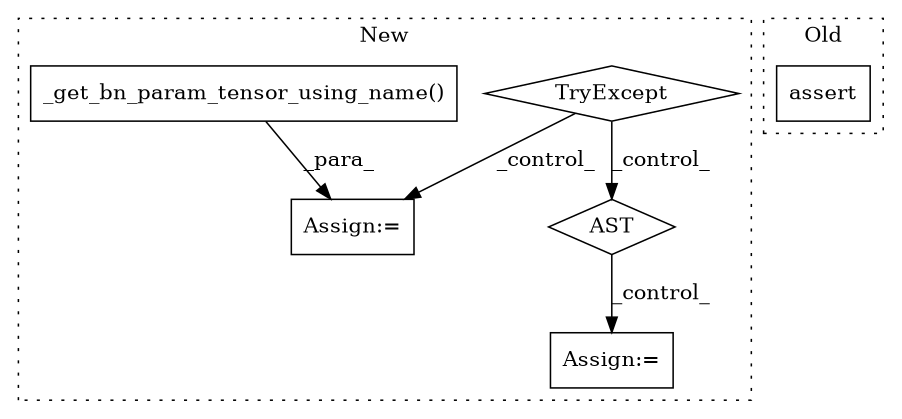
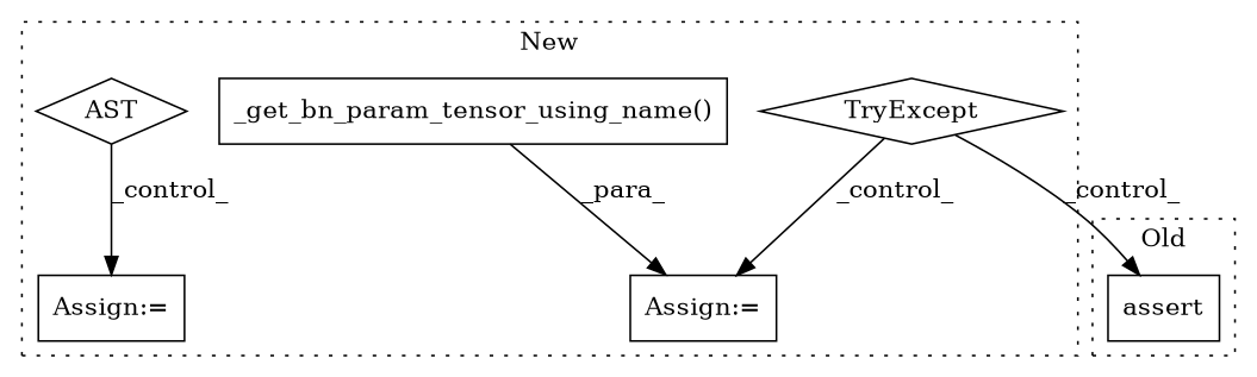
  digraph {
    node [a=68 l=3 shape=box]
    n1 [a=71 l=78 label=TryExcept s=18457 shape=diamond]
    n2 [a=2 l="7,0" label=AST s="18740,0" shape=diamond]
    n3 [label="Assign:=" s=18557]
    n4 [label="Assign:=" s=18913]
    n5 [a=75 l="40,1" label="_get_bn_param_tensor_using_name()" s="18560,18730"]
    n6 [a=65 l=7 label=assert s=15868]
    subgraph cluster_1 {
      label=New
      style=dotted
      n1
      n2
      n3
      n4
      n5
    }
    subgraph cluster_2 {
      label=Old
      style=dotted
      n6
    }
-   n1 -> n2 [label=_control_]
+   n1 -> n6 [label=_control_]
    n1 -> n3 [label=_control_]
    n2 -> n4 [label=_control_]
    n5 -> n3 [label=_para_]
  }
